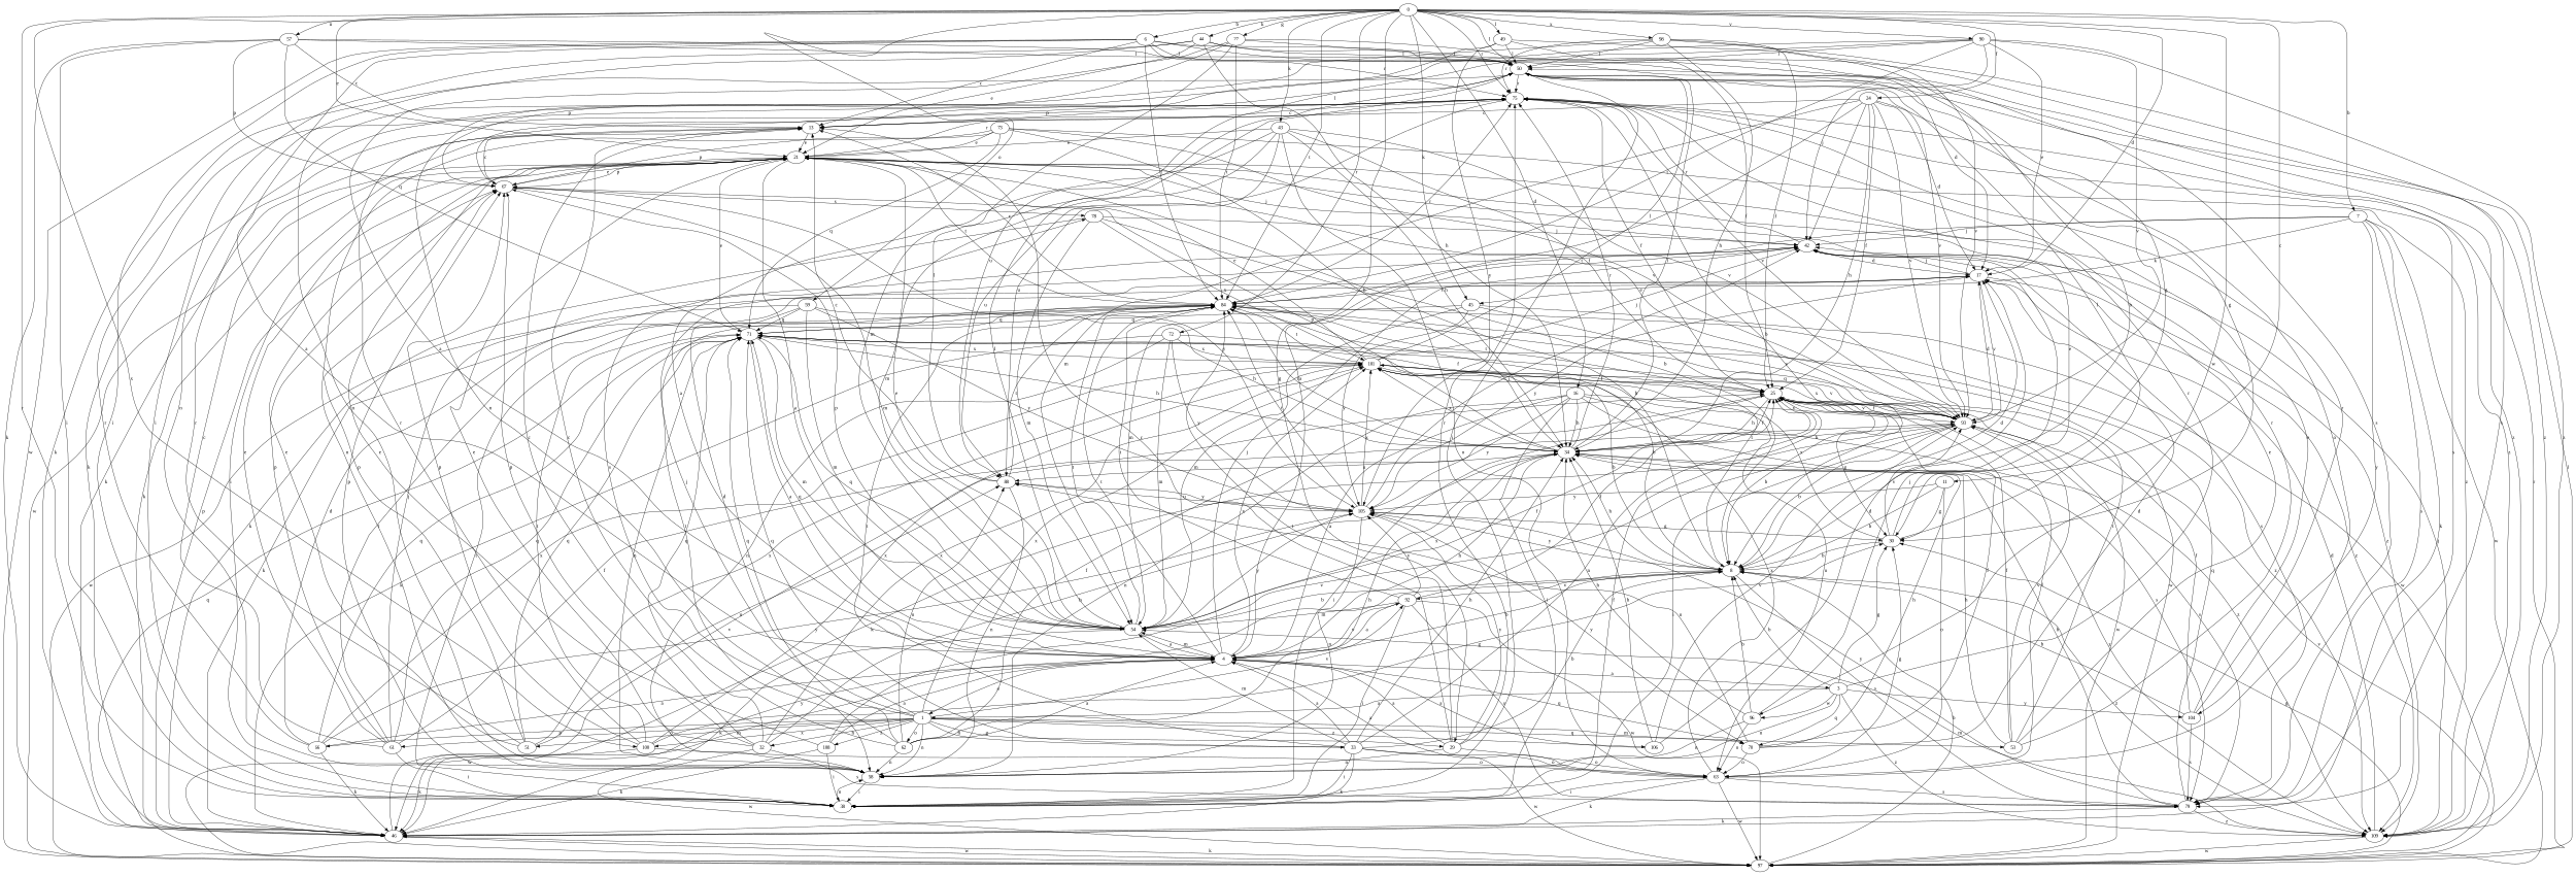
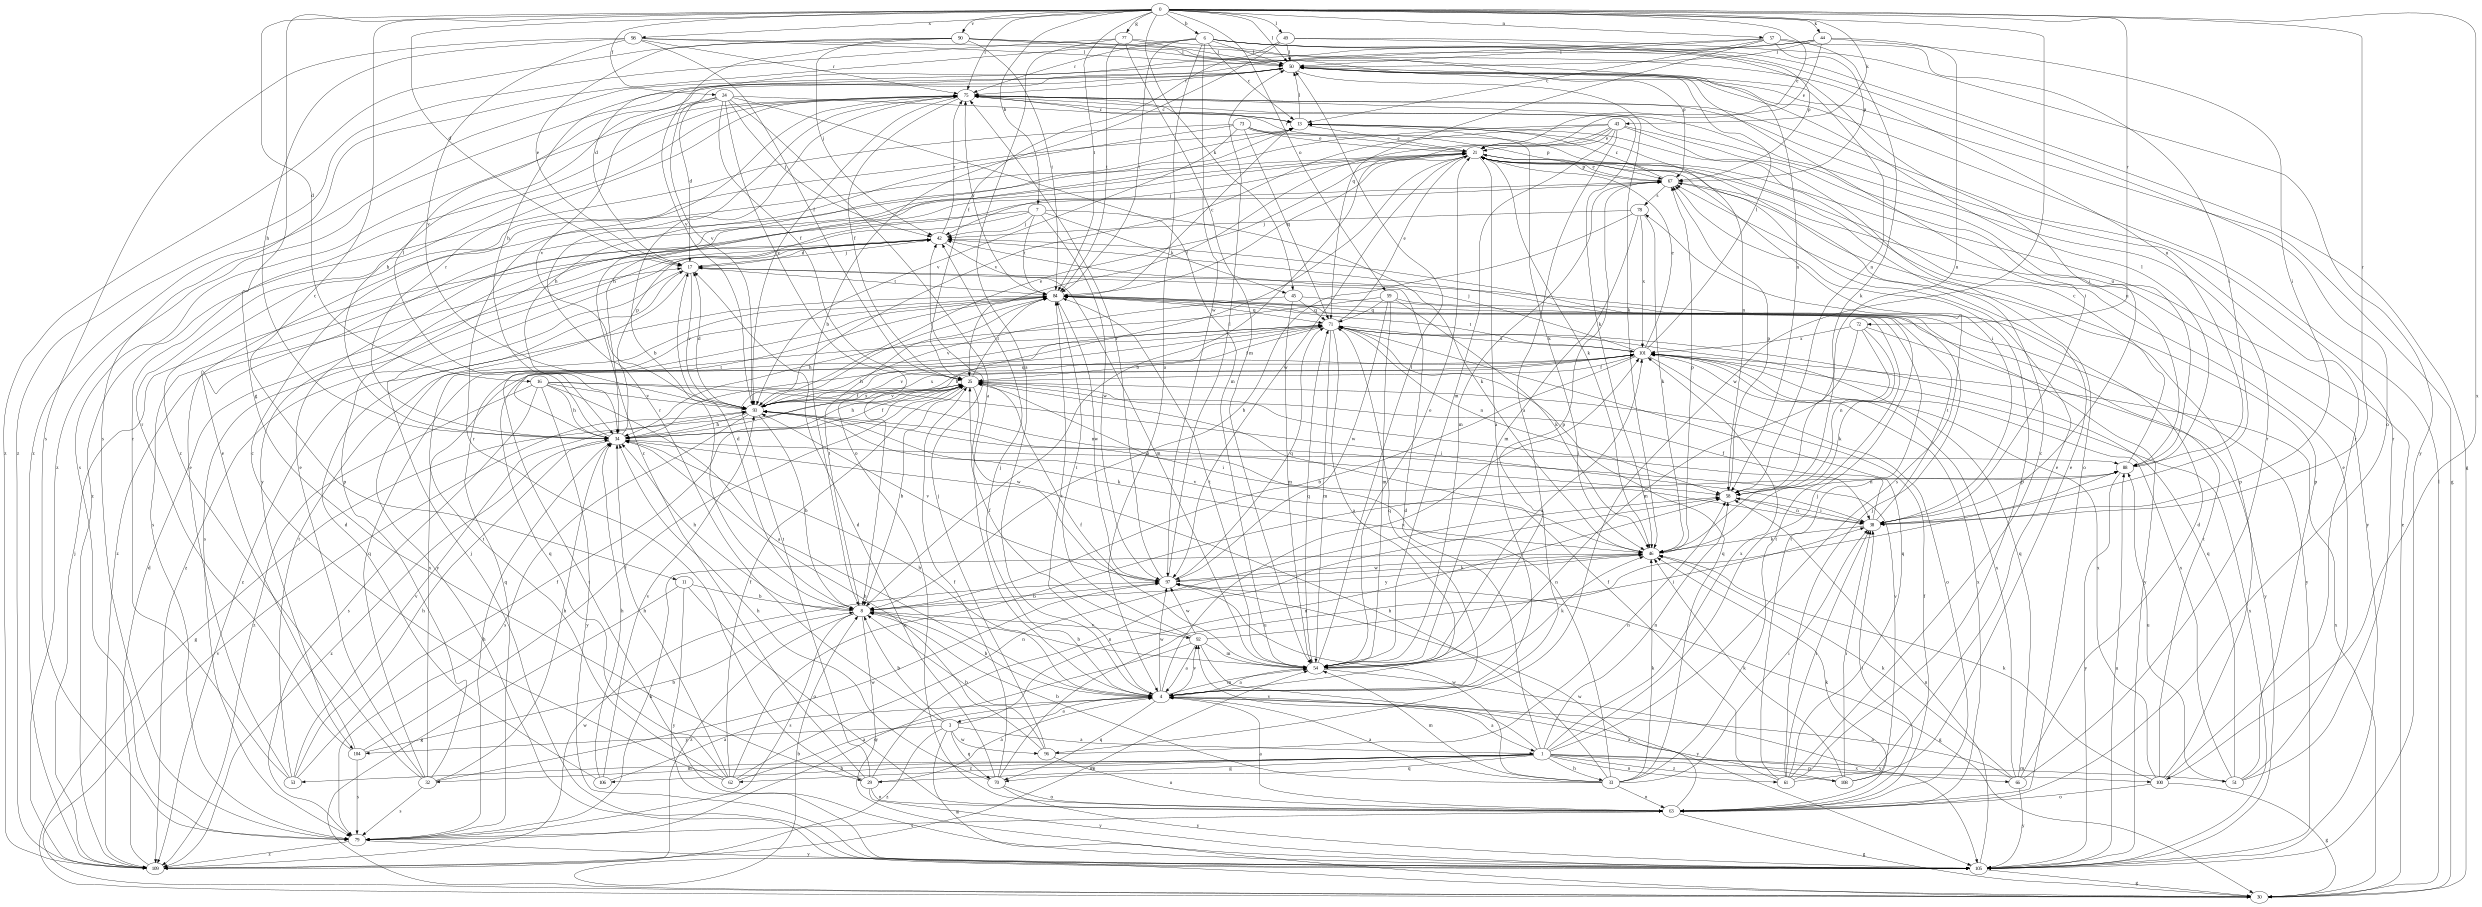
  strict digraph {
    fontname="Liberation Serif"
    node [fontname="Liberation Serif"]
    edge [fontname="Liberation Serif"]
    0
    6
    7
    11
    16
    17
    21
    24
    27
    29
    43
    44
    45
    49
    50
    57
    59
    72
    75
    84
    90
    96
    98
    100
    38
    30
    4
    97
    13
    63
    79
    42
    104
    46
    8
    105
    58
    109
    34
    93
    67
    54
    25
    88
    71
    101
    73
    1
    32
    33
    51
    53
    61
    62
    66
    70
    78
    92
    106
    108
    3
    0 -> 6 [label=b]
    0 -> 7 [label=b]
    0 -> 11 [label=c]
    0 -> 16 [label=d]
    0 -> 17 [label=d]
    0 -> 21 [label=e]
    0 -> 24 [label=f]
    0 -> 27 [label=g]
    0 -> 29 [label=g]
    0 -> 43 [label=k]
    0 -> 44 [label=k]
    0 -> 45 [label=k]
    0 -> 49 [label=l]
    0 -> 50 [label=l]
    0 -> 57 [label=n]
    0 -> 59 [label=o]
    0 -> 72 [label=r]
    0 -> 75 [label=r]
    0 -> 84 [label=t]
    0 -> 90 [label=v]
    0 -> 96 [label=w]
    0 -> 98 [label=x]
    0 -> 100 [label=x]
    0 -> 38 [label=r]
    6 -> 50 [label=l]
    6 -> 75 [label=r]
    6 -> 84 [label=t]
    6 -> 38 [label=i]
    6 -> 30 [label=g]
    6 -> 4 [label=a]
    6 -> 97 [label=w]
    6 -> 13 [label=c]
+   6 -> 63 [label=o]
    6 -> 79 [label=s]
    7 -> 45 [label=k]
    7 -> 84 [label=t]
    7 -> 97 [label=w]
    7 -> 79 [label=s]
    7 -> 42 [label=j]
    7 -> 104 [label=y]
    7 -> 46 [label=k]
    11 -> 30 [label=g]
    11 -> 63 [label=o]
    11 -> 8 [label=b]
    11 -> 105 [label=y]
    16 -> 38 [label=i]
    16 -> 4 [label=a]
    16 -> 79 [label=s]
    16 -> 105 [label=y]
    16 -> 58 [label=n]
    16 -> 109 [label=z]
    16 -> 34 [label=h]
    16 -> 93 [label=v]
    17 -> 84 [label=t]
    17 -> 42 [label=j]
    17 -> 105 [label=y]
    17 -> 109 [label=z]
    17 -> 93 [label=v]
    21 -> 75 [label=r]
    21 -> 84 [label=t]
    21 -> 38 [label=i]
    21 -> 4 [label=a]
    21 -> 97 [label=w]
    21 -> 42 [label=j]
    21 -> 46 [label=k]
    21 -> 8 [label=b]
    21 -> 67 [label=p]
    24 -> 17 [label=d]
    24 -> 4 [label=a]
    24 -> 13 [label=c]
    24 -> 63 [label=o]
    24 -> 42 [label=j]
    24 -> 34 [label=h]
    24 -> 93 [label=v]
    24 -> 54 [label=m]
    24 -> 25 [label=f]
    27 -> 50 [label=l]
    27 -> 84 [label=t]
    27 -> 4 [label=a]
    27 -> 109 [label=z]
    27 -> 67 [label=p]
    27 -> 54 [label=m]
    29 -> 75 [label=r]
    29 -> 84 [label=t]
    29 -> 4 [label=a]
    29 -> 13 [label=c]
    29 -> 63 [label=o]
    29 -> 105 [label=y]
    29 -> 58 [label=n]
    43 -> 21 [label=e]
    43 -> 4 [label=a]
    43 -> 63 [label=o]
    43 -> 34 [label=h]
    43 -> 93 [label=v]
    43 -> 54 [label=m]
    43 -> 25 [label=f]
    43 -> 88 [label=u]
    44 -> 21 [label=e]
    44 -> 50 [label=l]
    44 -> 38 [label=i]
    44 -> 58 [label=n]
    44 -> 109 [label=z]
    44 -> 34 [label=h]
-   45 -> 97 [label=w]
    45 -> 105 [label=y]
    45 -> 93 [label=v]
    45 -> 54 [label=m]
    45 -> 71 [label=q]
    49 -> 50 [label=l]
    49 -> 8 [label=b]
    49 -> 105 [label=y]
    49 -> 67 [label=p]
    49 -> 25 [label=f]
    50 -> 75 [label=r]
    50 -> 38 [label=i]
    50 -> 30 [label=g]
    50 -> 46 [label=k]
    50 -> 109 [label=z]
    50 -> 93 [label=v]
    57 -> 17 [label=d]
    57 -> 50 [label=l]
    57 -> 38 [label=i]
    57 -> 13 [label=c]
    57 -> 46 [label=k]
    57 -> 67 [label=p]
    57 -> 71 [label=q]
    59 -> 97 [label=w]
    59 -> 46 [label=k]
    59 -> 105 [label=y]
    59 -> 34 [label=h]
    59 -> 54 [label=m]
    59 -> 71 [label=q]
    72 -> 46 [label=k]
-   72 -> 8 [label=b]
+   43 -> 8 [label=b]
    72 -> 105 [label=y]
    72 -> 58 [label=n]
    72 -> 54 [label=m]
    72 -> 101 [label=x]
    75 -> 13 [label=c]
    75 -> 79 [label=s]
    75 -> 46 [label=k]
    75 -> 8 [label=b]
    75 -> 93 [label=v]
    75 -> 25 [label=f]
    75 -> 88 [label=u]
    84 -> 75 [label=r]
    84 -> 97 [label=w]
    84 -> 13 [label=c]
    84 -> 109 [label=z]
    84 -> 71 [label=q]
    90 -> 17 [label=e]
    90 -> 50 [label=l]
    90 -> 84 [label=t]
    90 -> 42 [label=j]
    90 -> 58 [label=n]
    90 -> 109 [label=z]
    90 -> 93 [label=v]
    90 -> 88 [label=u]
    96 -> 63 [label=o]
    96 -> 42 [label=j]
    96 -> 8 [label=b]
    96 -> 58 [label=n]
    96 -> 34 [label=h]
    98 -> 50 [label=l]
    98 -> 75 [label=r]
    98 -> 79 [label=s]
    98 -> 58 [label=n]
    98 -> 34 [label=h]
    98 -> 93 [label=v]
    98 -> 25 [label=f]
    100 -> 75 [label=r]
    100 -> 84 [label=t]
    100 -> 30 [label=g]
    100 -> 63 [label=o]
    100 -> 46 [label=k]
    100 -> 67 [label=p]
    100 -> 101 [label=x]
    38 -> 84 [label=t]
+   38 -> 46 [label=k]
    38 -> 58 [label=n]
    38 -> 25 [label=f]
    30 -> 21 [label=e]
    30 -> 50 [label=l]
    30 -> 8 [label=b]
    30 -> 93 [label=v]
    30 -> 101 [label=x]
    4 -> 84 [label=t]
    4 -> 97 [label=w]
    4 -> 42 [label=j]
    4 -> 8 [label=b]
    4 -> 34 [label=h]
    4 -> 54 [label=m]
    4 -> 71 [label=q]
    4 -> 101 [label=x]
    4 -> 1 [label=a]
    4 -> 70 [label=q]
    4 -> 92 [label=v]
    4 -> 3 [label=a]
    97 -> 50 [label=l]
    97 -> 75 [label=r]
    97 -> 30 [label=g]
    97 -> 46 [label=k]
    97 -> 8 [label=b]
    97 -> 93 [label=v]
    97 -> 71 [label=q]
    13 -> 21 [label=e]
    13 -> 50 [label=l]
    13 -> 46 [label=k]
    63 -> 38 [label=i]
    63 -> 30 [label=g]
    63 -> 4 [label=a]
    63 -> 97 [label=w]
    63 -> 79 [label=s]
    63 -> 46 [label=k]
    63 -> 25 [label=f]
    63 -> 101 [label=x]
    79 -> 46 [label=k]
    79 -> 105 [label=y]
    79 -> 109 [label=z]
    79 -> 34 [label=h]
    79 -> 71 [label=q]
    42 -> 17 [label=d]
    42 -> 75 [label=r]
    42 -> 79 [label=s]
    42 -> 109 [label=z]
    42 -> 54 [label=m]
    104 -> 21 [label=e]
    104 -> 75 [label=r]
    104 -> 79 [label=s]
    104 -> 8 [label=b]
    104 -> 25 [label=f]
    46 -> 97 [label=w]
    46 -> 93 [label=v]
    46 -> 67 [label=p]
    8 -> 17 [label=d]
    8 -> 84 [label=t]
    8 -> 79 [label=s]
    8 -> 46 [label=y]
    8 -> 105 [label=y]
    8 -> 109 [label=z]
    8 -> 34 [label=h]
    8 -> 92 [label=v]
    105 -> 84 [label=t]
    105 -> 30 [label=g]
    105 -> 42 [label=j]
    105 -> 58 [label=n]
    105 -> 88 [label=u]
    105 -> 101 [label=x]
    58 -> 38 [label=i]
    58 -> 67 [label=p]
    109 -> 17 [label=d]
    109 -> 97 [label=w]
    109 -> 42 [label=j]
    109 -> 54 [label=m]
    34 -> 50 [label=l]
    34 -> 75 [label=r]
    34 -> 84 [label=t]
    34 -> 109 [label=z]
    34 -> 67 [label=p]
    34 -> 25 [label=f]
    34 -> 88 [label=u]
    34 -> 101 [label=x]
    93 -> 17 [label=d]
    93 -> 21 [label=e]
    93 -> 38 [label=i]
    93 -> 79 [label=s]
    93 -> 46 [label=k]
    93 -> 8 [label=b]
    93 -> 34 [label=h]
    93 -> 25 [label=f]
    93 -> 71 [label=q]
    93 -> 101 [label=x]
    67 -> 21 [label=e]
    67 -> 13 [label=c]
    67 -> 105 [label=y]
    67 -> 54 [label=m]
    67 -> 78 [label=s]
    54 -> 21 [label=e]
    54 -> 50 [label=l]
    54 -> 84 [label=t]
    54 -> 4 [label=a]
    54 -> 46 [label=k]
    54 -> 8 [label=b]
    54 -> 105 [label=y]
    54 -> 67 [label=p]
    54 -> 25 [label=f]
    54 -> 71 [label=q]
-   54 -> 34 [label=x]
+   54 -> 101 [label=x]
    25 -> 84 [label=t]
    25 -> 38 [label=i]
    25 -> 30 [label=g]
    25 -> 97 [label=w]
    25 -> 8 [label=b]
    25 -> 34 [label=h]
    25 -> 93 [label=v]
    88 -> 50 [label=l]
-   88 -> 84 [label=t]
    88 -> 13 [label=c]
    88 -> 105 [label=y]
    88 -> 58 [label=n]
    71 -> 21 [label=e]
    71 -> 4 [label=a]
    71 -> 58 [label=n]
    71 -> 34 [label=h]
    71 -> 54 [label=m]
    71 -> 25 [label=f]
    71 -> 101 [label=x]
    101 -> 21 [label=e]
    101 -> 50 [label=l]
    101 -> 84 [label=t]
    101 -> 63 [label=o]
    101 -> 42 [label=j]
    101 -> 8 [label=b]
    101 -> 93 [label=v]
    101 -> 25 [label=f]
    73 -> 21 [label=e]
    73 -> 58 [label=n]
    73 -> 109 [label=z]
    73 -> 34 [label=h]
    73 -> 93 [label=v]
    73 -> 67 [label=p]
    73 -> 71 [label=q]
    1 -> 17 [label=d]
    1 -> 29 [label=g]
    1 -> 100 [label=x]
    1 -> 42 [label=j]
    1 -> 58 [label=n]
    1 -> 101 [label=x]
    1 -> 32 [label=h]
    1 -> 33 [label=h]
    1 -> 51 [label=m]
    1 -> 53 [label=m]
    1 -> 61 [label=o]
    1 -> 62 [label=o]
    1 -> 66 [label=p]
    1 -> 70 [label=q]
    1 -> 78 [label=s]
    1 -> 92 [label=v]
    1 -> 106 [label=z]
    1 -> 108 [label=z]
    32 -> 21 [label=e]
    32 -> 97 [label=w]
    32 -> 13 [label=c]
    32 -> 79 [label=s]
    32 -> 34 [label=h]
    32 -> 67 [label=p]
    32 -> 71 [label=q]
    32 -> 101 [label=x]
    33 -> 84 [label=t]
    33 -> 38 [label=i]
    33 -> 4 [label=a]
    33 -> 97 [label=w]
    33 -> 63 [label=o]
    33 -> 46 [label=k]
    33 -> 8 [label=b]
    33 -> 34 [label=h]
    33 -> 54 [label=m]
    33 -> 25 [label=n]
    33 -> 71 [label=q]
    51 -> 21 [label=e]
    51 -> 75 [label=r]
    51 -> 67 [label=p]
    51 -> 88 [label=u]
    51 -> 71 [label=q]
    51 -> 101 [label=x]
    53 -> 21 [label=e]
    53 -> 75 [label=r]
    53 -> 84 [label=t]
    53 -> 34 [label=h]
    53 -> 93 [label=v]
    53 -> 25 [label=f]
    61 -> 21 [label=e]
    61 -> 84 [label=t]
    61 -> 38 [label=i]
    61 -> 13 [label=c]
    61 -> 42 [label=j]
    61 -> 67 [label=p]
    61 -> 25 [label=f]
    61 -> 71 [label=q]
    62 -> 84 [label=t]
    62 -> 4 [label=a]
    62 -> 13 [label=c]
    62 -> 58 [label=n]
    62 -> 34 [label=h]
    62 -> 25 [label=f]
    62 -> 88 [label=u]
    62 -> 71 [label=q]
    66 -> 17 [label=d]
    66 -> 75 [label=r]
    66 -> 4 [label=a]
    66 -> 46 [label=k]
    66 -> 105 [label=y]
    66 -> 71 [label=q]
    66 -> 101 [label=x]
    70 -> 17 [label=d]
    70 -> 63 [label=o]
    70 -> 105 [label=y]
    70 -> 34 [label=h]
    70 -> 25 [label=f]
    70 -> 88 [label=u]
    78 -> 42 [label=j]
    78 -> 46 [label=k]
    78 -> 8 [label=b]
    78 -> 54 [label=m]
    78 -> 101 [label=x]
    92 -> 84 [label=t]
    92 -> 38 [label=i]
    92 -> 4 [label=a]
    92 -> 97 [label=w]
    92 -> 79 [label=s]
    92 -> 105 [label=y]
    92 -> 54 [label=m]
    92 -> 25 [label=f]
    106 -> 17 [label=d]
    106 -> 4 [label=a]
    106 -> 34 [label=h]
    106 -> 93 [label=v]
    108 -> 21 [label=e]
    108 -> 38 [label=i]
    108 -> 4 [label=a]
    108 -> 46 [label=k]
    108 -> 93 [label=v]
    3 -> 75 [label=r]
    3 -> 96 [label=w]
    3 -> 30 [label=g]
    3 -> 104 [label=y]
    3 -> 8 [label=b]
    3 -> 58 [label=n]
    3 -> 109 [label=z]
    3 -> 1 [label=a]
    3 -> 70 [label=q]
  }
